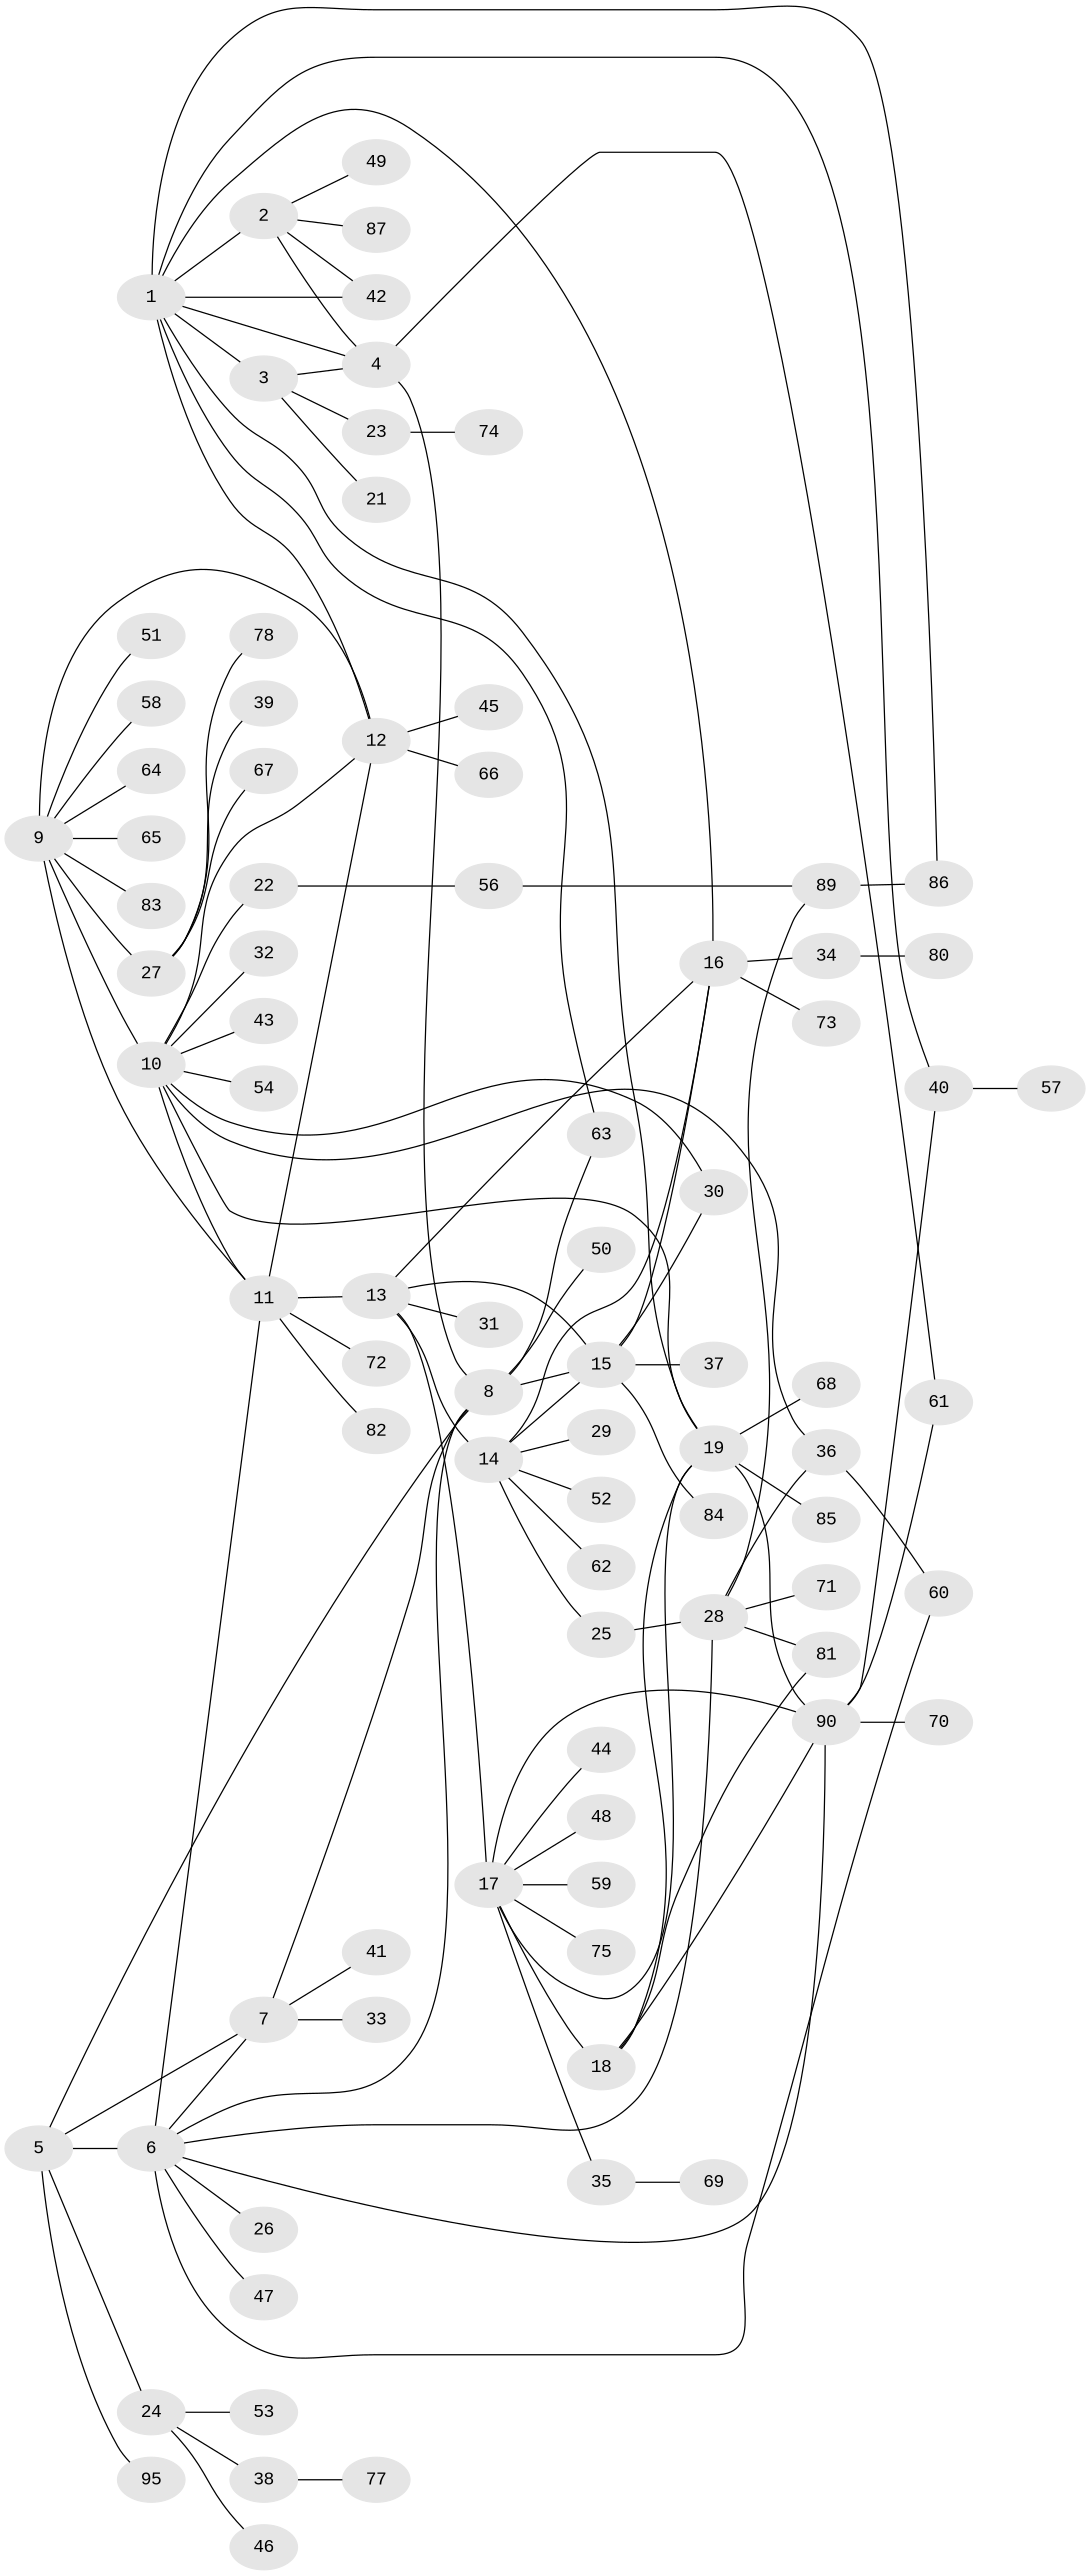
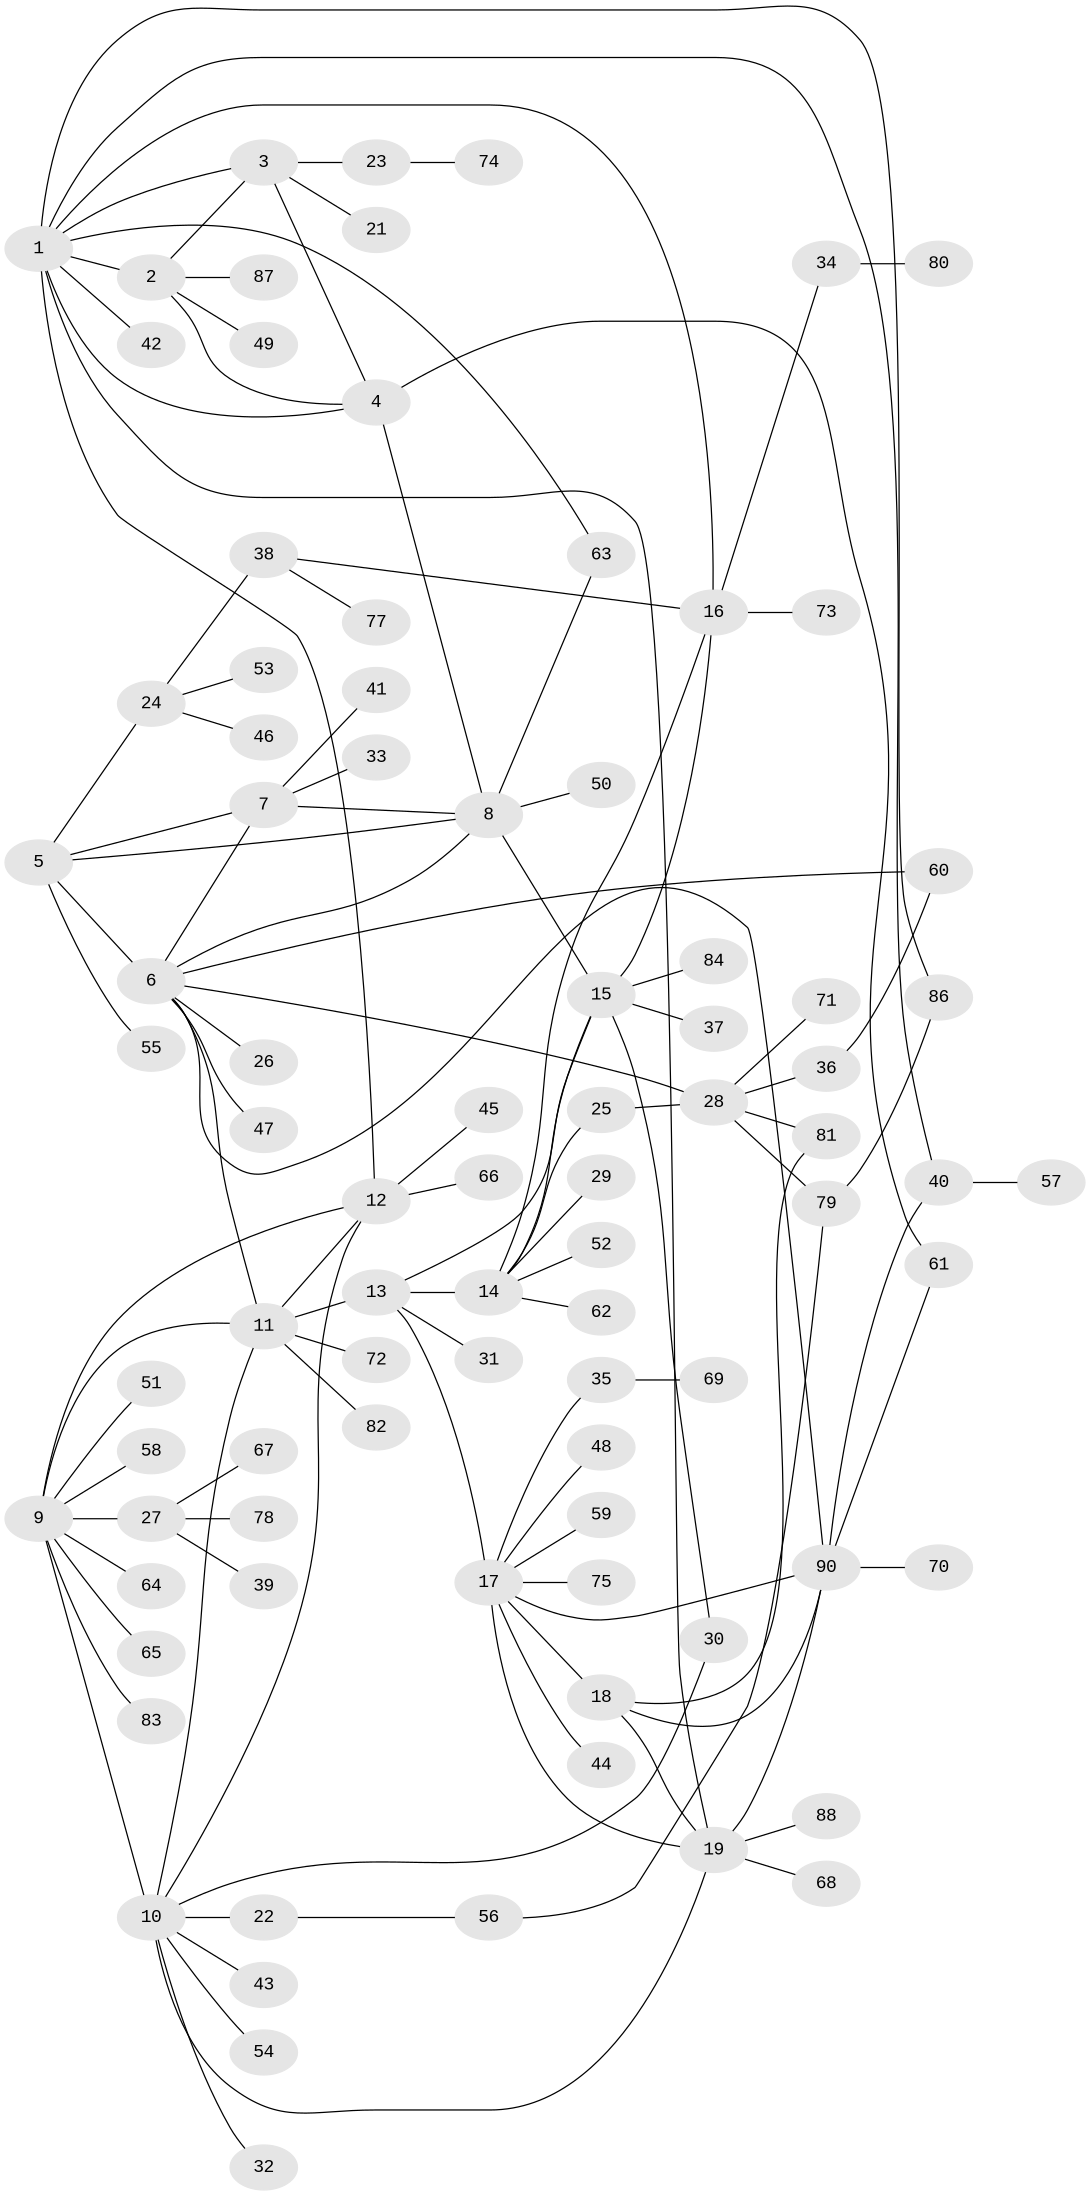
  graph {
    fontname="Liberation Mono"
    rankdir=LR
    node [color=gray90 fontname="Liberation Mono" style=filled]
    edge [fontname="Liberation Mono"]
    1
    2
    3
    4
    12
    16
    19
    40
    42
    63
    86
    49
    87
    21
    23
    8
    61
    45
    66
    34
    73
    n22 [label=90]
    68
-   85
+   85 [label=88]
    57
    74
    15
    50
    5
    6
    7
    24
-   55 [label=95]
+   55
    11
    26
    28
    47
    60
    33
    41
    38
    46
    53
    13
    72
    82
    70
    36
    81
    71
-   79 [label=89]
+   79
    30
    37
    84
    9
    10
    27
    51
    58
    64
    65
    83
    22
    32
    43
    54
    39
    67
    78
    56
    14
    17
    31
    25
    29
    52
    62
    18
    35
    44
    48
    59
    75
    80
    69
    77
    1 -- 2
    1 -- 3
    1 -- 4
    1 -- 12
    1 -- 16
    1 -- 19
    1 -- 40
    1 -- 42
    1 -- 63
    1 -- 86
-   2 -- 42
+   2 -- 3
    2 -- 4
    2 -- 49
    2 -- 87
    3 -- 4
    3 -- 21
    3 -- 23
    4 -- 8
    4 -- 61
    12 -- 45
    12 -- 66
    16 -- 34
    16 -- 73
    19 -- n22
    19 -- 68
    19 -- 85
    40 -- 57
    23 -- 74
    8 -- 63
    8 -- 15
    8 -- 50
    34 -- 80
    n22 -- 40
    n22 -- 61
    n22 -- 70
    15 -- 16
    15 -- 30
    15 -- 37
    15 -- 84
    5 -- 8
    5 -- 6
    5 -- 7
    5 -- 24
    5 -- 55
    6 -- 8
    6 -- n22
    6 -- 7
    6 -- 11
    6 -- 26
    6 -- 28
    6 -- 47
    6 -- 60
    7 -- 8
    7 -- 33
    7 -- 41
    24 -- 38
    24 -- 46
    24 -- 53
    11 -- 12
    11 -- 13
    11 -- 72
    11 -- 82
    28 -- 36
    28 -- 81
    28 -- 71
    28 -- 79
    38 -- 77
-   13 -- 16
+   38 -- 16
    13 -- 15
    13 -- 14
    13 -- 17
    13 -- 31
    36 -- 60
    79 -- 86
    9 -- 12
    9 -- 11
    9 -- 10
    9 -- 27
    9 -- 51
    9 -- 58
    9 -- 64
    9 -- 65
    9 -- 83
    10 -- 12
    10 -- 19
    10 -- 11
-   10 -- 36
    10 -- 30
    10 -- 22
    10 -- 32
    10 -- 43
    10 -- 54
    27 -- 39
    27 -- 67
    27 -- 78
    22 -- 56
    56 -- 79
    14 -- 16
    14 -- 15
    14 -- 25
    14 -- 29
    14 -- 52
    14 -- 62
    17 -- 19
    17 -- n22
    17 -- 18
    17 -- 35
    17 -- 44
    17 -- 48
    17 -- 59
    17 -- 75
    25 -- 28
    18 -- 19
    18 -- n22
    18 -- 81
    35 -- 69
  }
